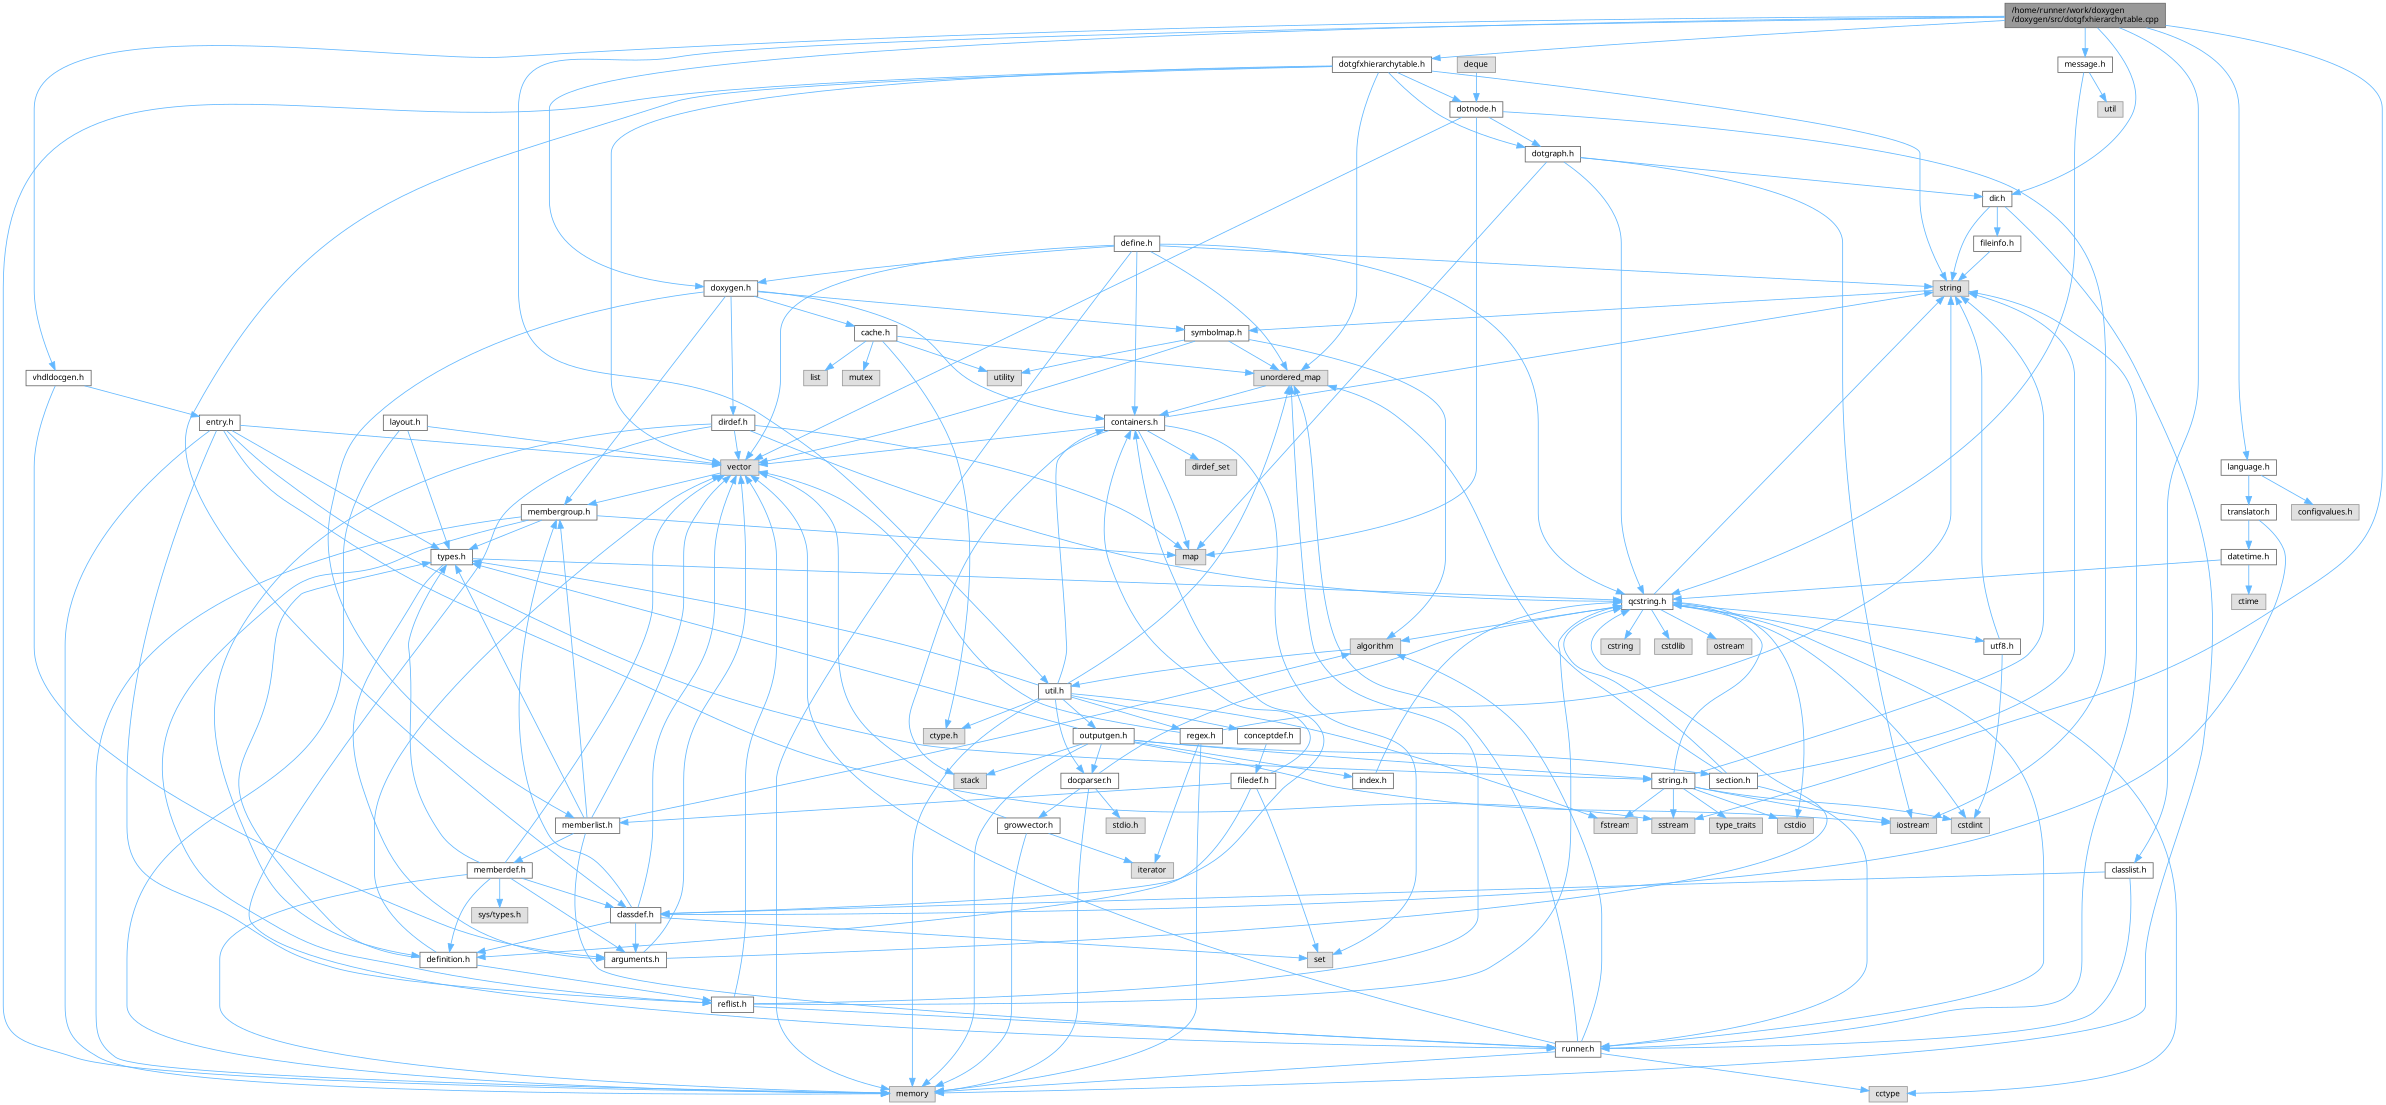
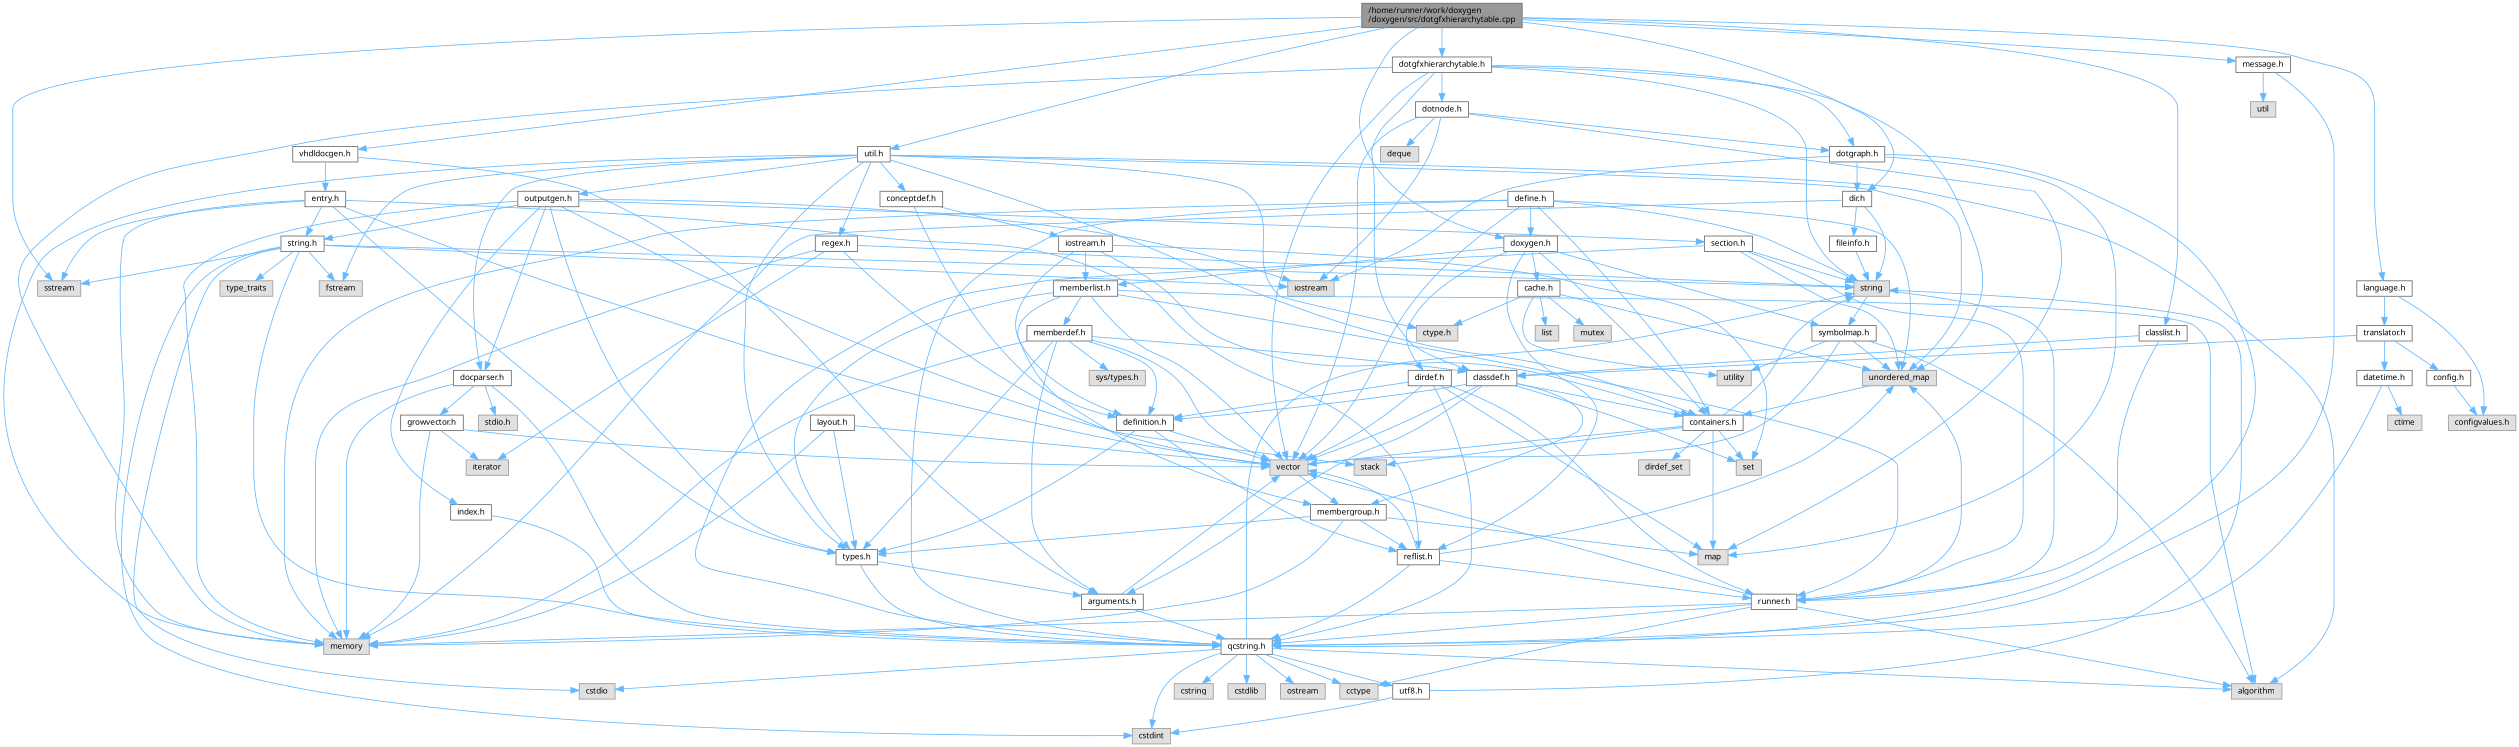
  digraph {
    fontname="Noto Sans"
    node [color=grey40 fillcolor=white fontname="Noto Sans" fontsize=10 shape=box style=filled]
    edge [color=steelblue1 fontname="Noto Sans" fontsize=10 labelfontname=Helvetica labelfontsize=10 style=solid]
    n1 [color=gray40 fillcolor=grey60 fontcolor=black height=0.2 label="/home/runner/work/doxygen\l/doxygen/src/dotgfxhierarchytable.cpp" width=0.4]
    n2 [color=grey60 fillcolor="#E0E0E0" height=0.2 label=sstream width=0.4]
    n3 [height=0.2 label="dotgfxhierarchytable.h" width=0.4]
    n4 [height=0.2 label="dir.h" width=0.4]
    n5 [height=0.2 label="language.h" width=0.4]
    n6 [height=0.2 label="util.h" width=0.4]
    n7 [height=0.2 label="message.h" width=0.4]
    n8 [height=0.2 label="doxygen.h" width=0.4]
    n9 [height=0.2 label="classlist.h" width=0.4]
    n10 [height=0.2 label="vhdldocgen.h" width=0.4]
    n11 [color=grey60 fillcolor="#E0E0E0" height=0.2 label=memory width=0.4]
    n12 [color=grey60 fillcolor="#E0E0E0" height=0.2 label=string width=0.4]
    n13 [color=grey60 fillcolor="#E0E0E0" height=0.2 label=unordered_map width=0.4]
    n14 [color=grey60 fillcolor="#E0E0E0" height=0.2 label=vector width=0.4]
    n15 [height=0.2 label="classdef.h" width=0.4]
    n16 [height=0.2 label="dotgraph.h" width=0.4]
    n17 [height=0.2 label="dotnode.h" width=0.4]
    n18 [height=0.2 label="fileinfo.h" width=0.4]
    n19 [height=0.2 label="translator.h" width=0.4]
    n20 [color=grey60 fillcolor="#E0E0E0" height=0.2 label="configvalues.h" width=0.4]
    n21 [height=0.2 label="containers.h" width=0.4]
    n22 [height=0.2 label="types.h" width=0.4]
    n23 [color=grey60 fillcolor="#E0E0E0" height=0.2 label=algorithm width=0.4]
    n24 [color=grey60 fillcolor="#E0E0E0" height=0.2 label=fstream width=0.4]
    n25 [color=grey60 fillcolor="#E0E0E0" height=0.2 label="ctype.h" width=0.4]
    n26 [height=0.2 label="docparser.h" width=0.4]
    n27 [height=0.2 label="outputgen.h" width=0.4]
    n28 [height=0.2 label="regex.h" width=0.4]
    n29 [height=0.2 label="conceptdef.h" width=0.4]
    n30 [height=0.2 label="qcstring.h" width=0.4]
    n31 [color=grey60 fillcolor="#E0E0E0" height=0.2 label=util width=0.4]
    n32 [height=0.2 label="membergroup.h" width=0.4]
    n33 [height=0.2 label="memberlist.h" width=0.4]
    n34 [height=0.2 label="dirdef.h" width=0.4]
    n35 [height=0.2 label="cache.h" width=0.4]
    n36 [height=0.2 label="symbolmap.h" width=0.4]
    n37 [height=0.2 label="runner.h" width=0.4]
    n38 [height=0.2 label="arguments.h" width=0.4]
    n39 [height=0.2 label="entry.h" width=0.4]
    n40 [color=grey60 fillcolor="#E0E0E0" height=0.2 label=set width=0.4]
    n41 [height=0.2 label="definition.h" width=0.4]
    n42 [color=grey60 fillcolor="#E0E0E0" height=0.2 label=map width=0.4]
    n43 [color=grey60 fillcolor="#E0E0E0" height=0.2 label=iostream width=0.4]
    n44 [color=grey60 fillcolor="#E0E0E0" height=0.2 label=deque width=0.4]
    n45 [color=grey60 fillcolor="#E0E0E0" height=0.2 label=dirdef_set width=0.4]
    n46 [color=grey60 fillcolor="#E0E0E0" height=0.2 label=stack width=0.4]
    n47 [height=0.2 label="reflist.h" width=0.4]
    n48 [color=grey60 fillcolor="#E0E0E0" height=0.2 label=cctype width=0.4]
    n49 [color=grey60 fillcolor="#E0E0E0" height=0.2 label=cstring width=0.4]
    n50 [color=grey60 fillcolor="#E0E0E0" height=0.2 label=cstdio width=0.4]
    n51 [color=grey60 fillcolor="#E0E0E0" height=0.2 label=cstdlib width=0.4]
    n52 [color=grey60 fillcolor="#E0E0E0" height=0.2 label=cstdint width=0.4]
    n53 [color=grey60 fillcolor="#E0E0E0" height=0.2 label=ostream width=0.4]
    n54 [height=0.2 label="utf8.h" width=0.4]
+   n55 [height=0.2 label="config.h" width=0.4]
    n56 [height=0.2 label="datetime.h" width=0.4]
    n57 [color=grey60 fillcolor="#E0E0E0" height=0.2 label=ctime width=0.4]
    n58 [color=grey60 fillcolor="#E0E0E0" height=0.2 label="stdio.h" width=0.4]
    n59 [height=0.2 label="growvector.h" width=0.4]
    n60 [height=0.2 label="index.h" width=0.4]
    n61 [height=0.2 label="section.h" width=0.4]
    n62 [height=0.2 label="string.h" width=0.4]
    n63 [color=grey60 fillcolor="#E0E0E0" height=0.2 label=iterator width=0.4]
-   n64 [height=0.2 label="filedef.h" width=0.4]
+   n64 [height=0.2 label="iostream.h" width=0.4]
    n65 [color=grey60 fillcolor="#E0E0E0" height=0.2 label=type_traits width=0.4]
    n66 [height=0.2 label="memberdef.h" width=0.4]
    n67 [color=grey60 fillcolor="#E0E0E0" height=0.2 label="sys/types.h" width=0.4]
    n68 [height=0.2 label="define.h" width=0.4]
    n69 [color=grey60 fillcolor="#E0E0E0" height=0.2 label=list width=0.4]
    n70 [color=grey60 fillcolor="#E0E0E0" height=0.2 label=mutex width=0.4]
    n71 [color=grey60 fillcolor="#E0E0E0" height=0.2 label=utility width=0.4]
    n72 [height=0.2 label="layout.h" width=0.4]
    n1 -> n2
    n1 -> n3
    n1 -> n4
    n1 -> n5
    n1 -> n6
    n1 -> n7
    n1 -> n8
    n1 -> n9
    n1 -> n10
    n3 -> n11
    n3 -> n12
    n3 -> n13
    n3 -> n14
    n3 -> n15
    n3 -> n16
    n3 -> n17
    n4 -> n11
    n4 -> n12
    n4 -> n18
    n5 -> n19
    n5 -> n20
    n6 -> n11
    n6 -> n13
    n6 -> n21
    n6 -> n22
-   n23 -> n6
+   n6 -> n23
    n6 -> n24
    n6 -> n25
    n6 -> n26
    n6 -> n27
    n6 -> n28
    n6 -> n29
    n7 -> n30
    n7 -> n31
    n8 -> n21
-   n8 -> n32
+   n8 -> n47
    n8 -> n33
    n8 -> n34
    n8 -> n35
    n8 -> n36
    n9 -> n15
    n9 -> n37
    n10 -> n38
    n10 -> n39
    n12 -> n36
    n13 -> n21
    n14 -> n32
    n15 -> n14
    n15 -> n21
    n15 -> n32
    n15 -> n38
    n15 -> n40
    n15 -> n41
    n16 -> n4
    n16 -> n30
    n16 -> n42
    n16 -> n43
    n17 -> n14
    n17 -> n16
    n17 -> n42
    n17 -> n43
-   n44 -> n17
+   n17 -> n44
    n18 -> n12
    n19 -> n15
+   n19 -> n55
    n19 -> n56
    n21 -> n12
    n21 -> n14
    n21 -> n40
    n21 -> n42
    n21 -> n45
    n21 -> n46
    n22 -> n30
    n22 -> n38
    n26 -> n11
    n26 -> n30
    n26 -> n58
    n26 -> n59
    n27 -> n11
    n27 -> n22
    n27 -> n26
    n27 -> n43
    n27 -> n46
    n27 -> n60
    n27 -> n61
    n27 -> n62
    n28 -> n11
    n28 -> n12
    n28 -> n14
    n28 -> n63
+   n29 -> n41
    n29 -> n64
    n30 -> n12
    n30 -> n23
    n30 -> n48
    n30 -> n49
    n30 -> n50
    n30 -> n51
    n30 -> n52
    n30 -> n53
    n30 -> n54
    n32 -> n11
    n32 -> n22
    n32 -> n42
    n32 -> n47
    n33 -> n14
    n33 -> n22
    n33 -> n23
    n33 -> n32
    n33 -> n37
    n33 -> n66
    n34 -> n14
    n34 -> n30
    n34 -> n37
    n34 -> n41
    n34 -> n42
    n35 -> n13
    n35 -> n25
    n35 -> n69
    n35 -> n70
    n35 -> n71
    n36 -> n13
    n36 -> n14
    n36 -> n23
    n36 -> n71
    n37 -> n11
-   n37 -> n12
+   n12 -> n37
    n37 -> n13
    n37 -> n14
    n37 -> n23
    n37 -> n30
    n37 -> n48
    n38 -> n14
    n38 -> n30
    n39 -> n2
    n39 -> n11
    n39 -> n14
    n39 -> n22
    n39 -> n47
    n39 -> n62
    n41 -> n14
    n41 -> n22
    n41 -> n47
    n47 -> n13
    n47 -> n14
    n47 -> n30
    n47 -> n37
    n54 -> n12
    n54 -> n52
+   n55 -> n20
    n56 -> n30
    n56 -> n57
    n59 -> n11
    n59 -> n14
    n59 -> n63
    n60 -> n30
    n61 -> n12
    n61 -> n13
    n61 -> n30
    n61 -> n37
    n62 -> n2
    n62 -> n12
    n62 -> n24
    n62 -> n30
    n62 -> n43
    n62 -> n50
    n62 -> n52
    n62 -> n65
    n64 -> n21
    n64 -> n33
    n64 -> n40
    n64 -> n41
    n66 -> n11
    n66 -> n14
    n66 -> n15
    n66 -> n22
    n66 -> n38
    n66 -> n41
    n66 -> n67
    n68 -> n8
    n68 -> n11
    n68 -> n12
    n68 -> n13
    n68 -> n14
    n68 -> n21
    n68 -> n30
    n72 -> n11
    n72 -> n14
    n72 -> n22
  }
